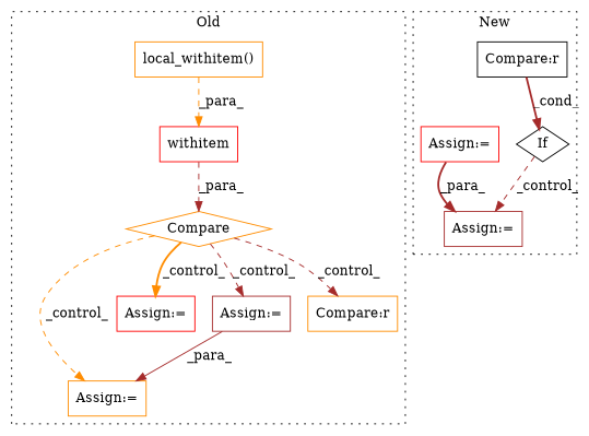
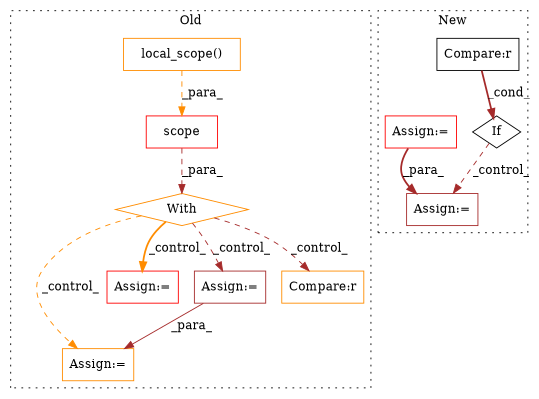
  digraph {
    node [a=68 color=darkorange l=3 s=4237 shape=box]
    edge [color=brown style=dashed]
-   n1 [a=49 color=red l=5 label=withitem]
-   n2 [a=39 l="5,31" label=Compare s="4232,4242" shape=diamond]
+   n1 [a=49 color=red l=5 label=scope]
+   n2 [a=39 l="5,31" label=With s="4232,4242" shape=diamond]
    n3 [label="Assign:=" s=4929]
    n4 [color=red label="Assign:=" s=5447]
    n5 [color=brown label="Assign:=" s=4678]
-   n6 [a=75 l=19 label="local_withitem()"]
+   n6 [a=75 l=19 label="local_scope()"]
    n7 [a=40 l=23 label="Compare:r" s=5114]
    n8 [a=96 color=black label=If s=5100 shape=diamond]
    n9 [color=brown label="Assign:=" s=5232]
    n10 [a=40 color=black l=23 label="Compare:r" s=5103]
    n11 [color=red label="Assign:=" s=5058]
    subgraph cluster_1 {
      label=Old
      style=dotted
      n1
      n2
      n3
      n4
      n5
      n6
      n7
    }
    subgraph cluster_2 {
      label=New
      style=dotted
      n8
      n9
      n10
      n11
    }
    n1 -> n2 [label=_para_]
    n2 -> n3 [color=darkorange label=_control_]
    n2 -> n4 [color=darkorange label=_control_ style=bold]
    n2 -> n5 [label=_control_]
    n2 -> n7 [label=_control_]
    n5 -> n3 [label=_para_ style=solid]
    n6 -> n1 [color=darkorange label=_para_]
    n8 -> n9 [label=_control_]
    n10 -> n8 [label=_cond_ style=bold]
    n11 -> n9 [label=_para_ style=bold]
  }
